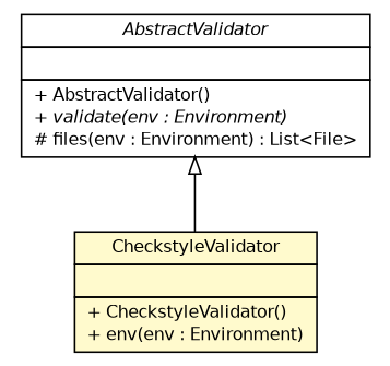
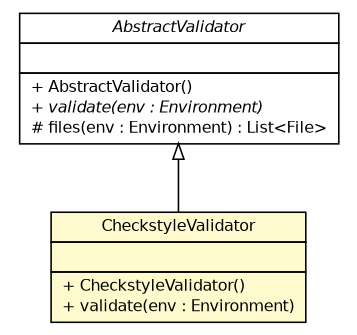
  digraph {
    nodesep=0.25
    ranksep=0.5
    node [fontcolor=black fontname=Helvetica fontsize=10.0 shape=plaintext]
    n1 [label=<<table title="com.qulice.maven.AbstractValidator" border="0" cellborder="1" cellspacing="0" cellpadding="2" port="p" href="./AbstractValidator.html"> 		<tr><td><table border="0" cellspacing="0" cellpadding="1"> <tr><td align="center" balign="center"><font face="Helvetica-Oblique"> AbstractValidator </font></td></tr> 		</table></td></tr> 		<tr><td><table border="0" cellspacing="0" cellpadding="1"> <tr><td align="left" balign="left">  </td></tr> 		</table></td></tr> 		<tr><td><table border="0" cellspacing="0" cellpadding="1"> <tr><td align="left" balign="left"> + AbstractValidator() </td></tr> <tr><td align="left" balign="left"><font face="Helvetica-Oblique" point-size="10.0"> + validate(env : Environment) </font></td></tr> <tr><td align="left" balign="left"> # files(env : Environment) : List&lt;File&gt; </td></tr> 		</table></td></tr> 		</table>>]
-   n2 [label=<<table title="com.qulice.maven.CheckstyleValidator" border="0" cellborder="1" cellspacing="0" cellpadding="2" port="p" bgcolor="lemonChiffon" href="./CheckstyleValidator.html"> 		<tr><td><table border="0" cellspacing="0" cellpadding="1"> <tr><td align="center" balign="center"> CheckstyleValidator </td></tr> 		</table></td></tr> 		<tr><td><table border="0" cellspacing="0" cellpadding="1"> <tr><td align="left" balign="left">  </td></tr> 		</table></td></tr> 		<tr><td><table border="0" cellspacing="0" cellpadding="1"> <tr><td align="left" balign="left"> + CheckstyleValidator() </td></tr> <tr><td align="left" balign="left"> + env(env : Environment) </td></tr> 		</table></td></tr> 		</table>>]
+   n2 [label=<<table title="com.qulice.maven.CheckstyleValidator" border="0" cellborder="1" cellspacing="0" cellpadding="2" port="p" bgcolor="lemonChiffon" href="./CheckstyleValidator.html"> 		<tr><td><table border="0" cellspacing="0" cellpadding="1"> <tr><td align="center" balign="center"> CheckstyleValidator </td></tr> 		</table></td></tr> 		<tr><td><table border="0" cellspacing="0" cellpadding="1"> <tr><td align="left" balign="left">  </td></tr> 		</table></td></tr> 		<tr><td><table border="0" cellspacing="0" cellpadding="1"> <tr><td align="left" balign="left"> + CheckstyleValidator() </td></tr> <tr><td align="left" balign="left"> + validate(env : Environment) </td></tr> 		</table></td></tr> 		</table>>]
    n1 -> n2 [arrowtail=empty dir=back fontname=Helvetica fontsize=10 headport=p labelfontname=Helvetica labelfontsize=10 tailport=p]
  }
